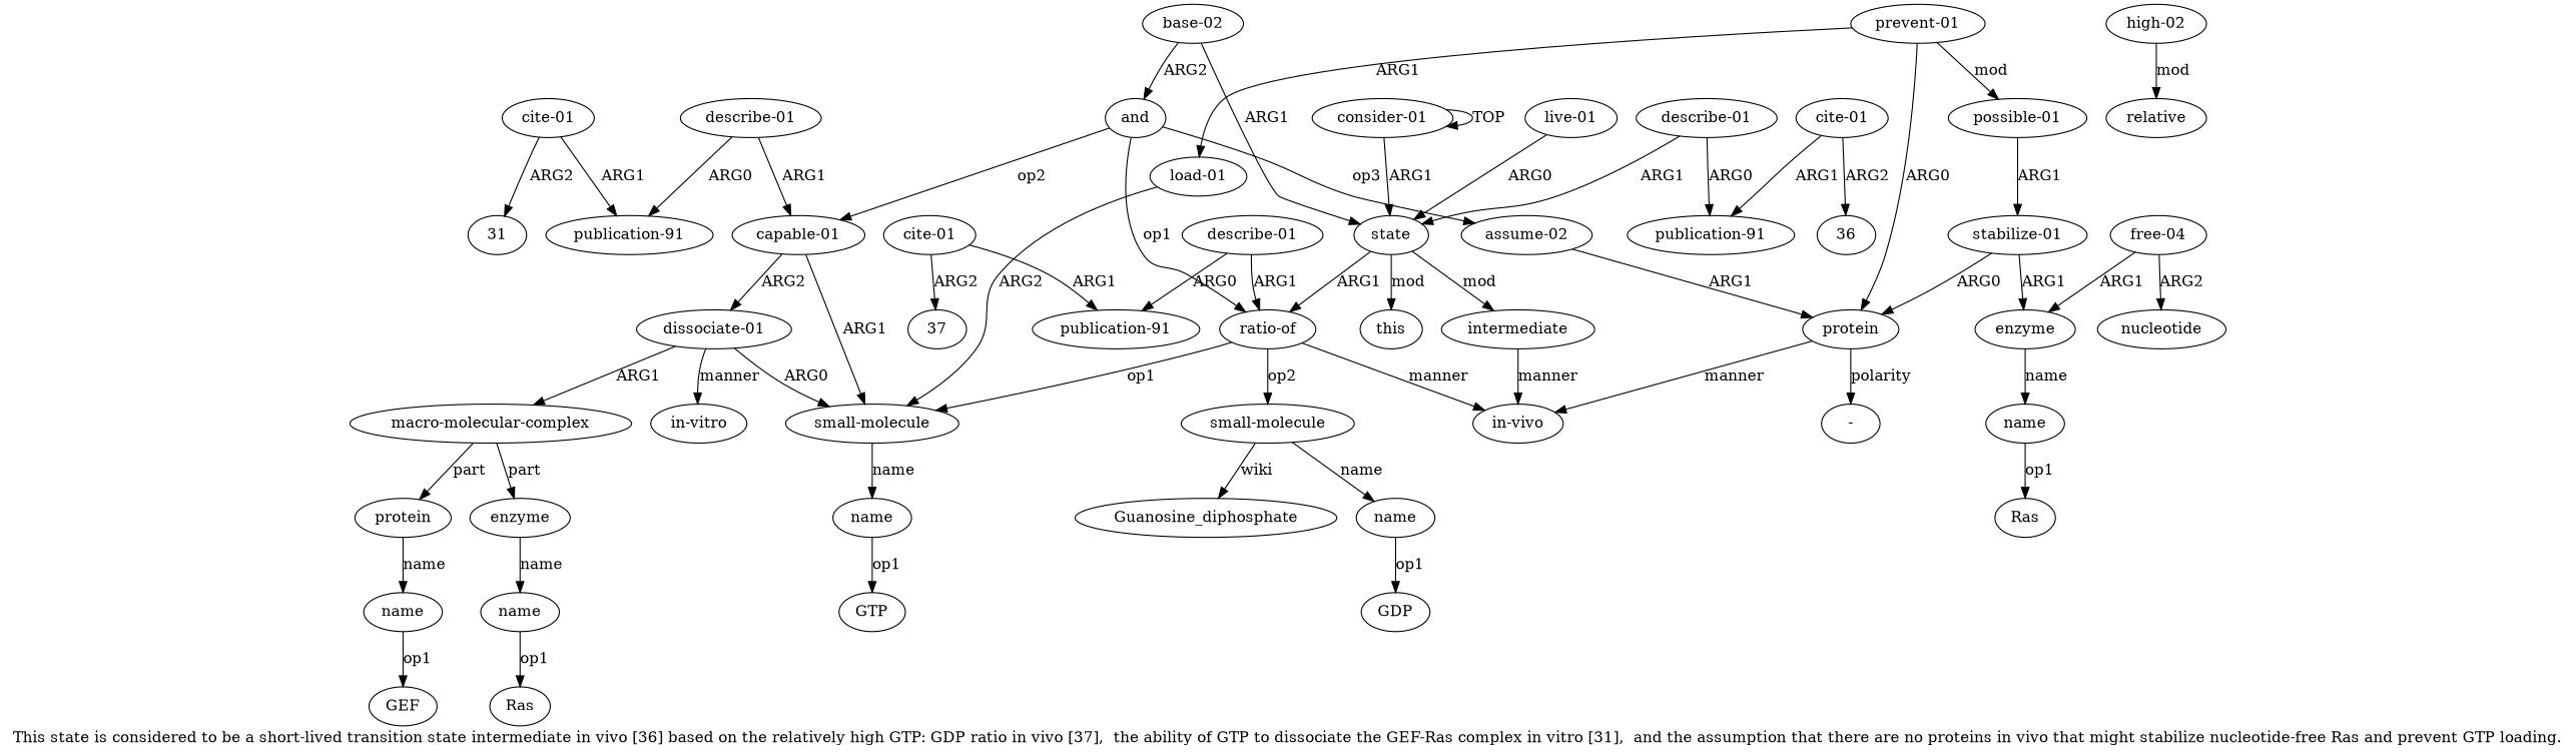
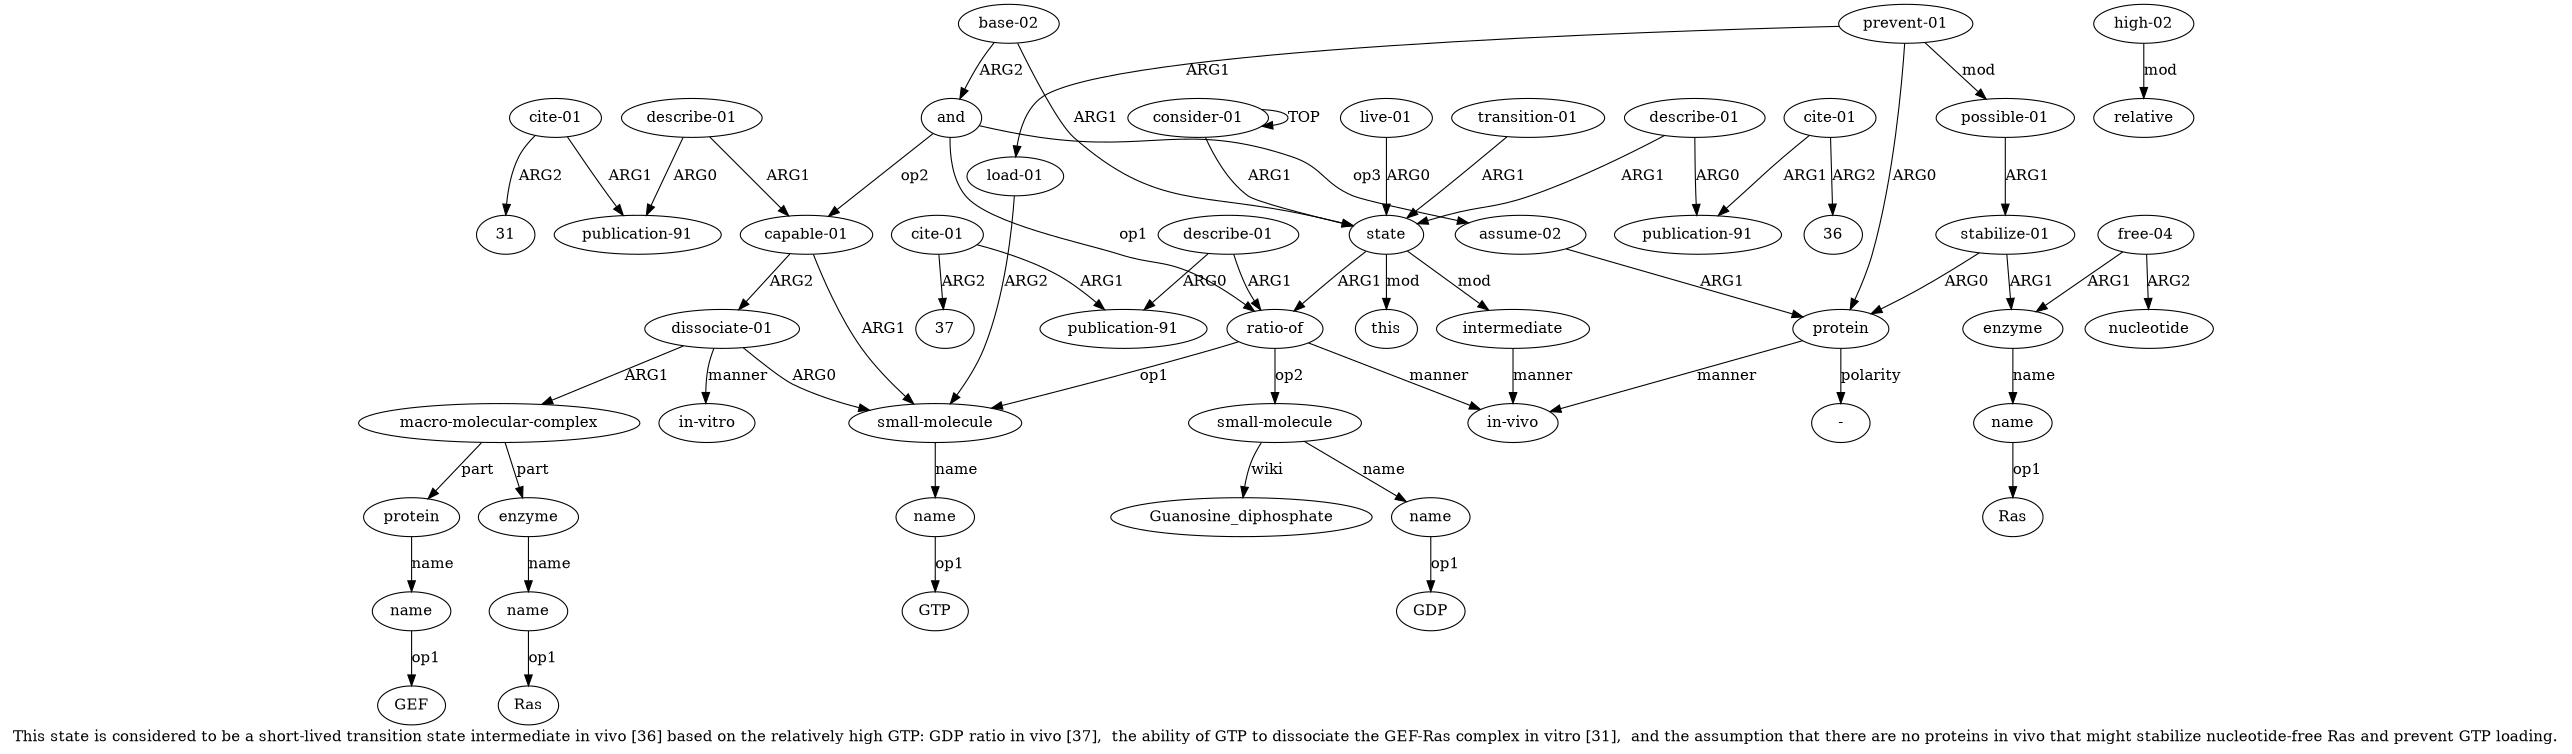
  digraph {
    fontname="DejaVu Serif"
    label="This state is considered to be a short-lived transition state intermediate in vivo [36] based on the relatively high GTP: GDP ratio in vivo [37],  the ability of GTP to dissociate the GEF-Ras complex in vitro [31],  and the assumption that there are no proteins in vivo that might stabilize nucleotide-free Ras and prevent GTP loading."
    node [color=black fontname="DejaVu Serif" gold_ind=-1 gold_label=name test_ind=-1 test_label=name]
    edge [color=black fontname="DejaVu Serif" gold_label=ARG1 test_label=ARG1]
    n1 [gold_ind=20 gold_label="dissociate-01" label="dissociate-01" test_ind=20 test_label="dissociate-01"]
    n2 [gold_ind=21 gold_label="macro-molecular-complex" label="macro-molecular-complex" test_ind=21 test_label="macro-molecular-complex"]
    n3 [gold_ind=26 gold_label="in-vitro" label="in-vitro" test_ind=26 test_label="in-vitro"]
    n4 [gold_ind=10 gold_label="small-molecule" label="small-molecule" test_ind=10 test_label="small-molecule"]
    n5 [gold_ind=22 gold_label=protein label=protein test_ind=22 test_label=protein]
    n6 [gold_ind=24 gold_label=enzyme label=enzyme test_ind=24 test_label=enzyme]
    n7 [gold_ind=11 label=name test_ind=11]
    n8 [gold_ind=23 label=name test_ind=23]
    n9 [gold_ind=25 label=name test_ind=25]
    n10 [gold_label=GTP label=GTP test_label=GTP]
    n11 [gold_label=GEF label=GEF test_label=GEF]
    n12 [gold_label=Ras label=Ras test_label=Ras]
    n13 [gold_ind=27 gold_label="describe-01" label="describe-01" test_ind=27 test_label="describe-01"]
    n14 [gold_ind=28 gold_label="publication-91" label="publication-91" test_ind=28 test_label="publication-91"]
    n15 [gold_ind=19 gold_label="capable-01" label="capable-01" test_ind=19 test_label="capable-01"]
    n16 [gold_ind=29 gold_label="cite-01" label="cite-01" test_ind=29 test_label="cite-01"]
    n17 [gold_label=31 label=31 test_label=31]
    n18 [gold_ind=31 gold_label=protein label=protein test_ind=31 test_label=protein]
    n19 [gold_label="-" label="-" test_label="-"]
    n20 [gold_ind=6 gold_label="in-vivo" label="in-vivo" test_ind=6 test_label="in-vivo"]
    n21 [gold_ind=30 gold_label="assume-02" label="assume-02" test_ind=30 test_label="assume-02"]
    n22 [gold_label=GDP label=GDP test_label=GDP]
    n23 [gold_ind=37 gold_label="possible-01" label="possible-01" test_ind=37 test_label="possible-01"]
    n24 [gold_ind=32 gold_label="stabilize-01" label="stabilize-01" test_ind=32 test_label="stabilize-01"]
    n25 [gold_ind=33 gold_label=enzyme label=enzyme test_ind=33 test_label=enzyme]
    n26 [gold_ind=34 label=name test_ind=34]
    n27 [gold_ind=36 gold_label=nucleotide label=nucleotide test_ind=36 test_label=nucleotide]
    n28 [gold_label=Ras label=Ras test_label=Ras]
    n29 [gold_ind=35 gold_label="free-04" label="free-04" test_ind=35 test_label="free-04"]
    n30 [gold_label=37 label=37 test_label=37]
    n31 [gold_label=Guanosine_diphosphate label=Guanosine_diphosphate test_label=Guanosine_diphosphate]
    n32 [gold_ind=15 gold_label=relative label=relative test_ind=15 test_label=relative]
    n33 [gold_ind=14 gold_label="high-02" label="high-02" test_ind=14 test_label="high-02"]
    n34 [gold_ind=9 gold_label="ratio-of" label="ratio-of" test_ind=9 test_label="ratio-of"]
    n35 [gold_ind=12 gold_label="small-molecule" label="small-molecule" test_ind=12 test_label="small-molecule"]
    n36 [gold_ind=13 label=name test_ind=13]
    n37 [gold_ind=17 gold_label="publication-91" label="publication-91" test_ind=17 test_label="publication-91"]
    n38 [gold_ind=16 gold_label="describe-01" label="describe-01" test_ind=16 test_label="describe-01"]
    n39 [gold_ind=39 gold_label="load-01" label="load-01" test_ind=39 test_label="load-01"]
    n40 [gold_ind=38 gold_label="prevent-01" label="prevent-01" test_ind=38 test_label="prevent-01"]
    n41 [gold_ind=18 gold_label="cite-01" label="cite-01" test_ind=18 test_label="cite-01"]
    n42 [gold_ind=1 gold_label=state label=state test_ind=1 test_label=state]
    n43 [gold_ind=5 gold_label=intermediate label=intermediate test_ind=5 test_label=intermediate]
    n44 [gold_ind=43 gold_label=this label=this test_ind=43 test_label=this]
    n45 [gold_ind=0 gold_label="consider-01" label="consider-01" test_ind=0 test_label="consider-01"]
    n46 [gold_ind=3 gold_label="live-01" label="live-01" test_ind=3 test_label="live-01"]
+   n47 [gold_ind=2 gold_label="transition-01" label="transition-01" test_ind=2 test_label="transition-01"]
    n48 [gold_ind=7 gold_label="base-02" label="base-02" test_ind=7 test_label="base-02"]
    n49 [gold_ind=8 gold_label=and label=and test_ind=8 test_label=and]
    n50 [gold_ind=42 gold_label="cite-01" label="cite-01" test_ind=42 test_label="cite-01"]
    n51 [gold_ind=41 gold_label="publication-91" label="publication-91" test_ind=41 test_label="publication-91"]
    n52 [gold_label=36 label=36 test_label=36]
    n53 [gold_ind=40 gold_label="describe-01" label="describe-01" test_ind=40 test_label="describe-01"]
    n1 -> n2 [label=ARG1]
    n1 -> n3 [gold_label=manner label=manner test_label=manner]
    n1 -> n4 [gold_label=ARG0 label=ARG0 test_label=ARG0]
    n2 -> n5 [gold_label=part label=part test_label=part]
    n2 -> n6 [gold_label=part label=part test_label=part]
    n4 -> n7 [gold_label=name label=name test_label=name]
    n5 -> n8 [gold_label=name label=name test_label=name]
    n6 -> n9 [gold_label=name label=name test_label=name]
    n7 -> n10 [gold_label=op1 label=op1 test_label=op1]
    n8 -> n11 [gold_label=op1 label=op1 test_label=op1]
    n9 -> n12 [gold_label=op1 label=op1 test_label=op1]
    n13 -> n14 [gold_label=ARG0 label=ARG0 test_label=ARG0]
    n13 -> n15 [label=ARG1]
    n15 -> n1 [gold_label=ARG2 label=ARG2 test_label=ARG2]
    n15 -> n4 [label=ARG1]
    n16 -> n14 [label=ARG1]
    n16 -> n17 [gold_label=ARG2 label=ARG2 test_label=ARG2]
    n18 -> n19 [gold_label=polarity label=polarity test_label=polarity]
    n18 -> n20 [gold_label=manner label=manner test_label=manner]
    n21 -> n18 [label=ARG1]
    n23 -> n24 [label=ARG1]
    n24 -> n18 [gold_label=ARG0 label=ARG0 test_label=ARG0]
    n24 -> n25 [label=ARG1]
    n25 -> n26 [gold_label=name label=name test_label=name]
    n26 -> n28 [gold_label=op1 label=op1 test_label=op1]
    n29 -> n25 [label=ARG1]
    n29 -> n27 [gold_label=ARG2 label=ARG2 test_label=ARG2]
    n33 -> n32 [gold_label=mod label=mod test_label=mod]
    n34 -> n4 [gold_label=op1 label=op1 test_label=op1]
    n34 -> n20 [gold_label=manner label=manner test_label=manner]
    n34 -> n35 [gold_label=op2 label=op2 test_label=op2]
    n35 -> n31 [gold_label=wiki label=wiki test_label=wiki]
    n35 -> n36 [gold_label=name label=name test_label=name]
    n36 -> n22 [gold_label=op1 label=op1 test_label=op1]
    n38 -> n34 [label=ARG1]
    n38 -> n37 [gold_label=ARG0 label=ARG0 test_label=ARG0]
    n39 -> n4 [gold_label=ARG2 label=ARG2 test_label=ARG2]
    n40 -> n18 [gold_label=ARG0 label=ARG0 test_label=ARG0]
    n40 -> n23 [gold_label=mod label=mod test_label=mod]
    n40 -> n39 [label=ARG1]
    n41 -> n30 [gold_label=ARG2 label=ARG2 test_label=ARG2]
    n41 -> n37 [label=ARG1]
    n42 -> n34 [label=ARG1]
    n42 -> n43 [gold_label=mod label=mod test_label=mod]
    n42 -> n44 [gold_label=mod label=mod test_label=mod]
    n43 -> n20 [gold_label=manner label=manner test_label=manner]
    n45 -> n42 [label=ARG1]
    n45 -> n45 [gold_label=TOP label=TOP test_label=TOP]
    n46 -> n42 [gold_label=ARG0 label=ARG0 test_label=ARG0]
+   n47 -> n42 [label=ARG1]
    n48 -> n42 [label=ARG1]
    n48 -> n49 [gold_label=ARG2 label=ARG2 test_label=ARG2]
    n49 -> n15 [gold_label=op2 label=op2 test_label=op2]
    n49 -> n21 [gold_label=op3 label=op3 test_label=op3]
    n49 -> n34 [gold_label=op1 label=op1 test_label=op1]
    n50 -> n51 [label=ARG1]
    n50 -> n52 [gold_label=ARG2 label=ARG2 test_label=ARG2]
    n53 -> n42 [label=ARG1]
    n53 -> n51 [gold_label=ARG0 label=ARG0 test_label=ARG0]
  }
